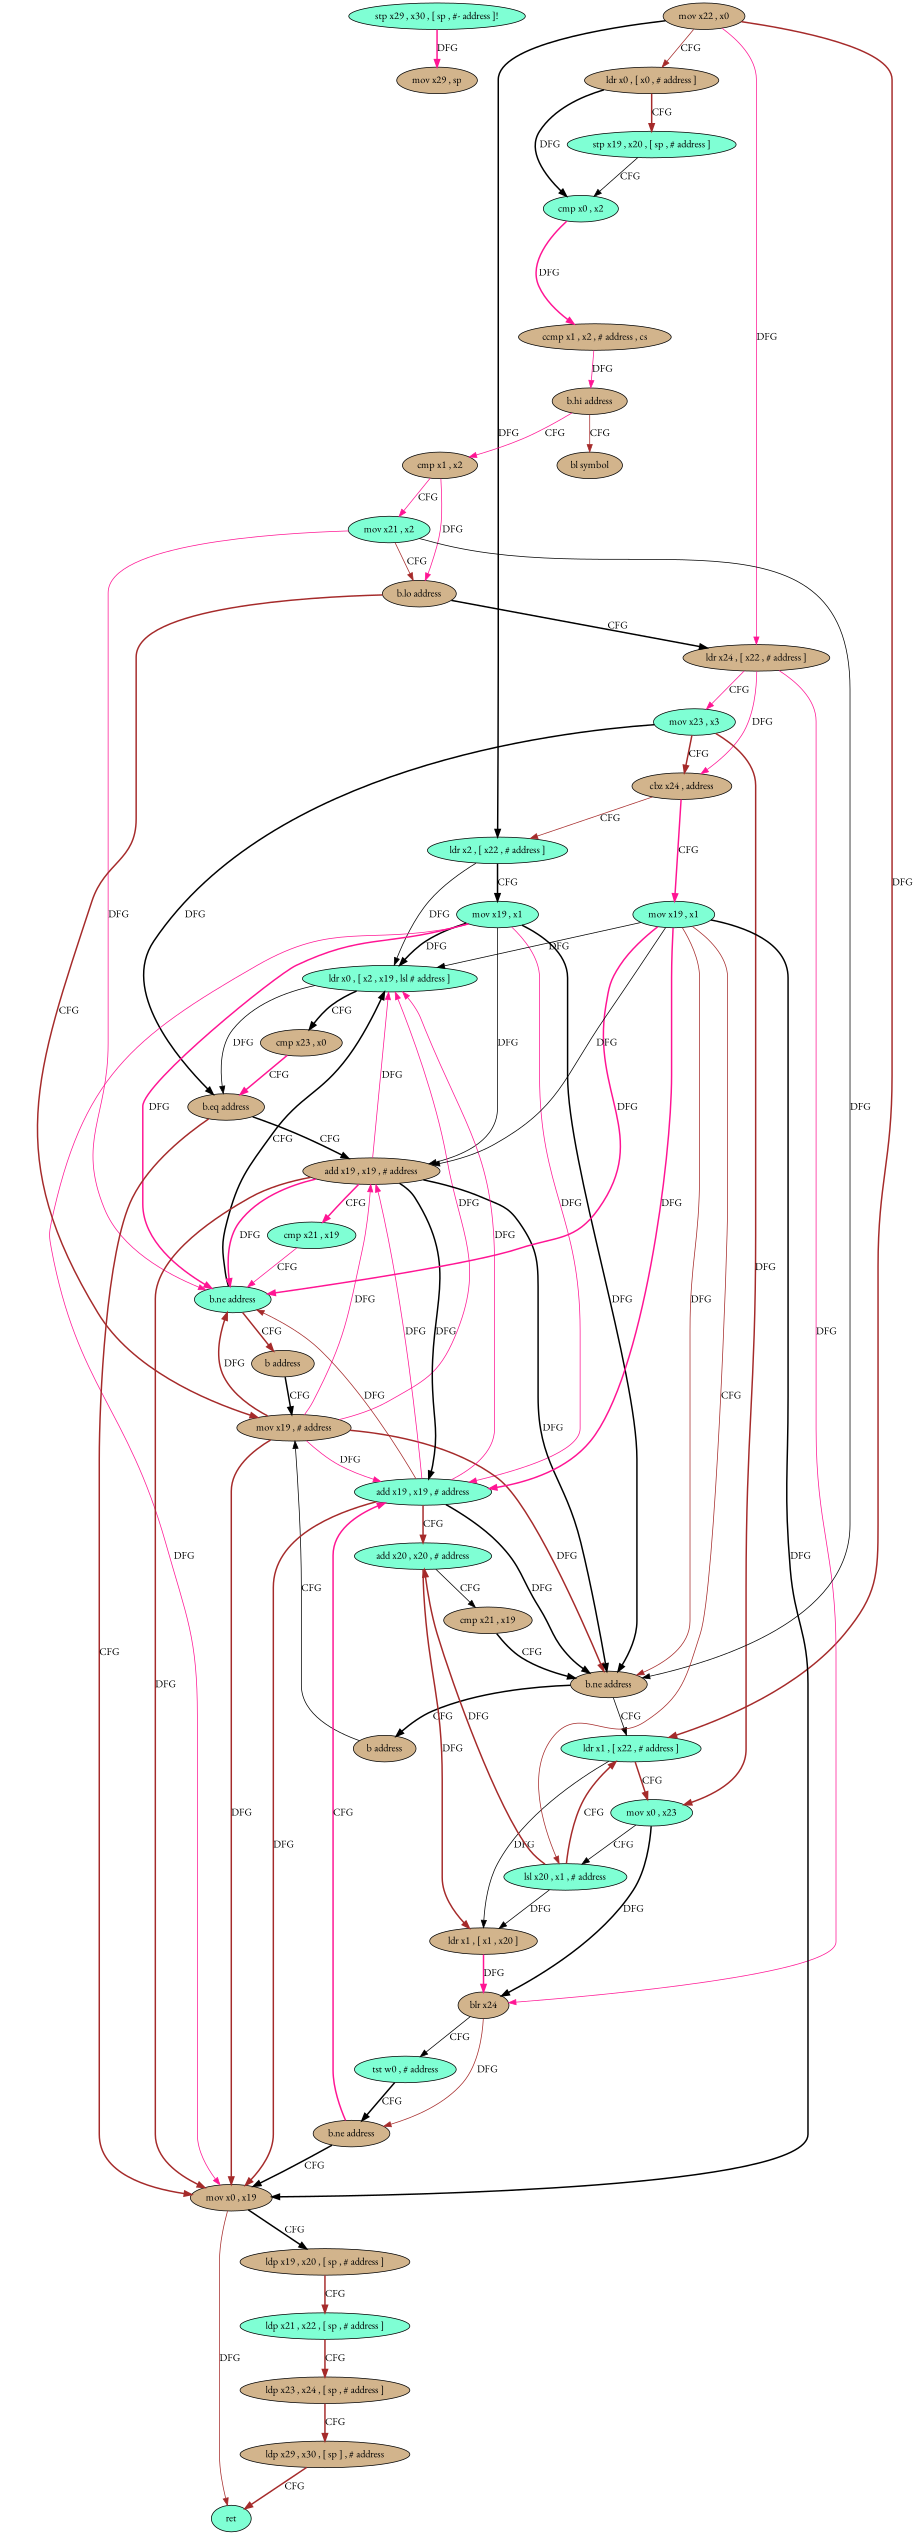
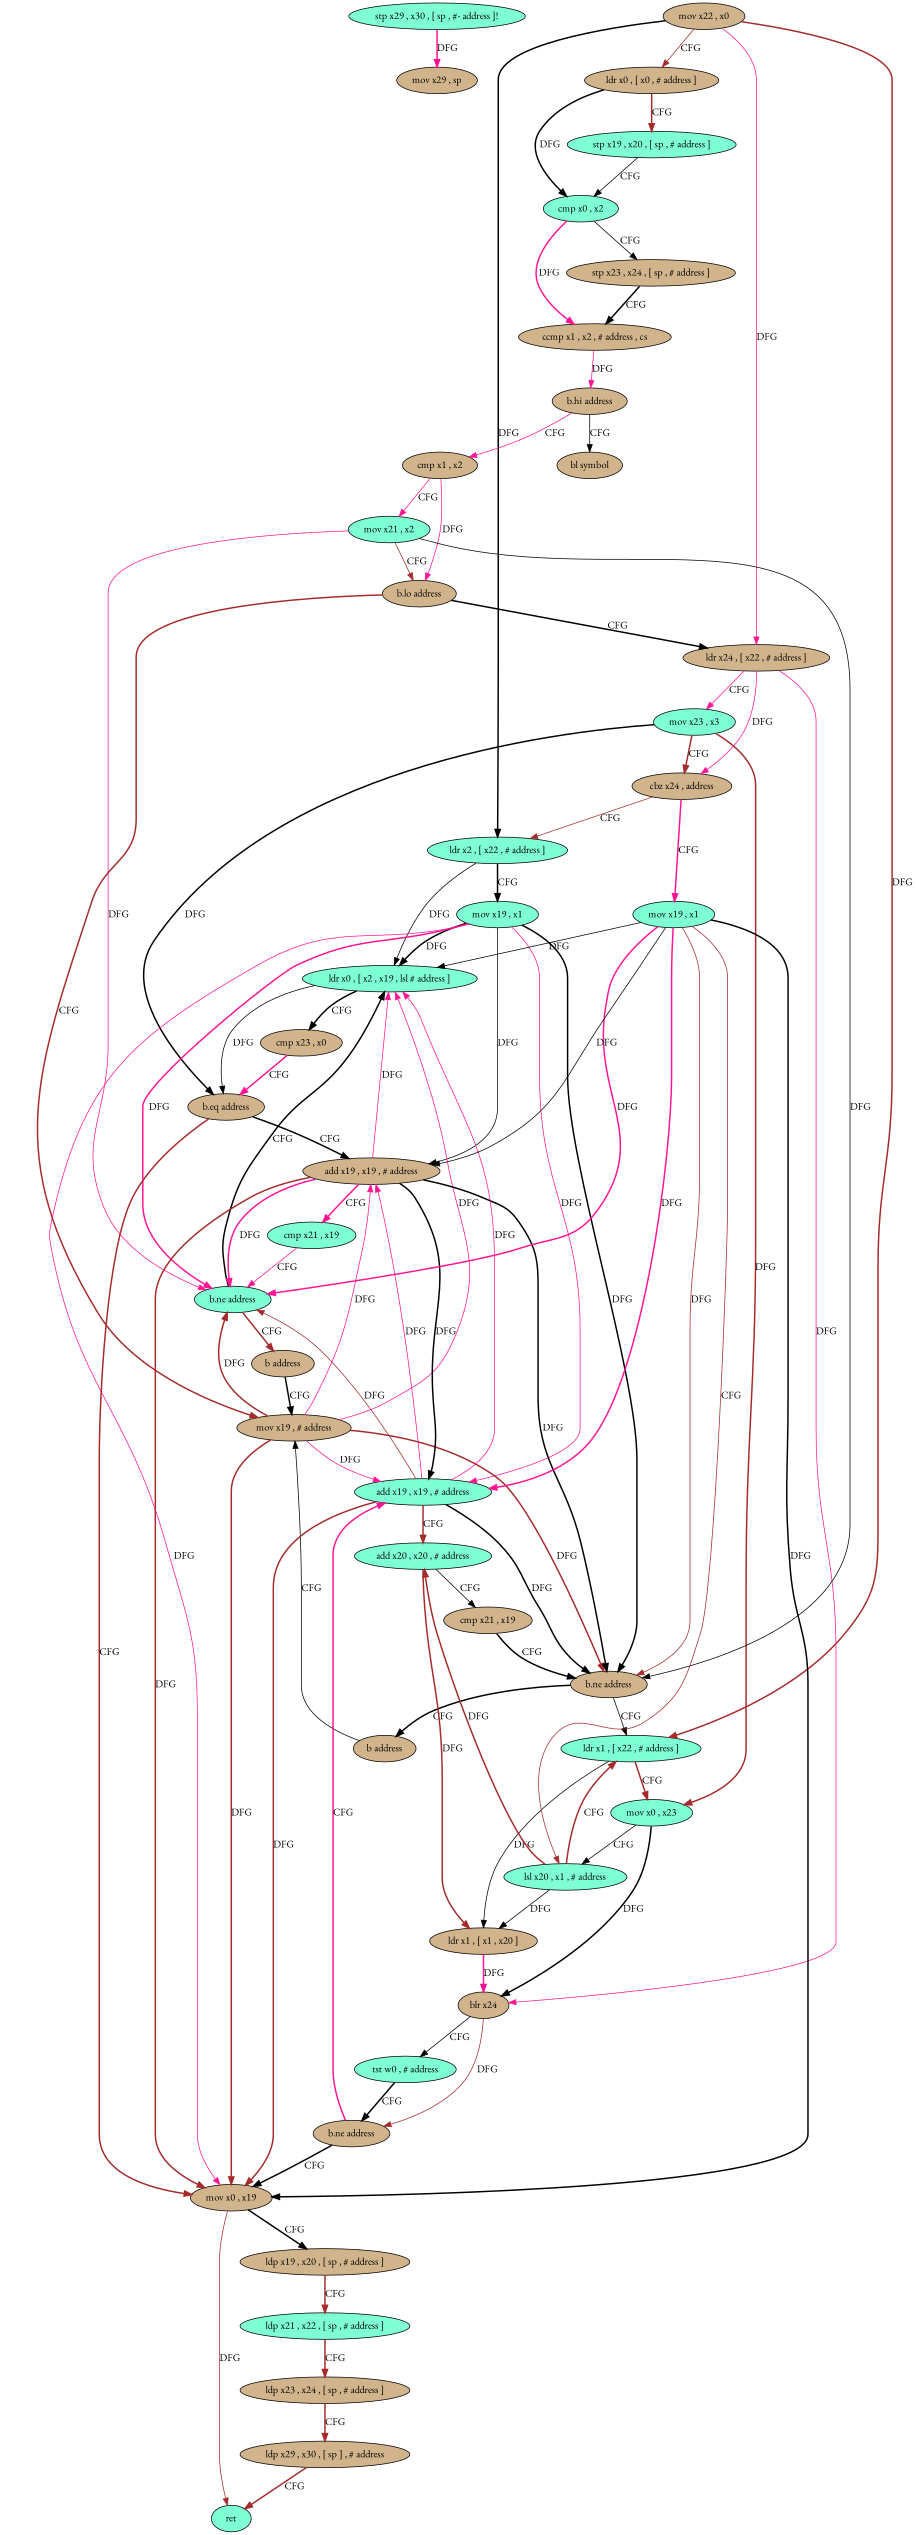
  digraph {
    fontname="EB Garamond"
    node [fillcolor=tan fontname="EB Garamond" style=filled]
    edge [color=black fontname="EB Garamond" style=bold]
    n1 [fillcolor=aquamarine label="stp x29 , x30 , [ sp , #- address ]!"]
    n2 [label="mov x29 , sp"]
    n3 [label="mov x22 , x0"]
    n4 [label="ldr x0 , [ x0 , # address ]"]
    n5 [label="ldr x24 , [ x22 , # address ]"]
    n6 [fillcolor=aquamarine label="ldr x2 , [ x22 , # address ]"]
    n7 [fillcolor=aquamarine label="ldr x1 , [ x22 , # address ]"]
    n8 [fillcolor=aquamarine label="stp x19 , x20 , [ sp , # address ]"]
    n9 [fillcolor=aquamarine label="cmp x0 , x2"]
    n10 [fillcolor=aquamarine label="mov x23 , x3"]
    n11 [label="cbz x24 , address"]
    n12 [label="blr x24"]
    n13 [fillcolor=aquamarine label="ldr x0 , [ x2 , x19 , lsl # address ]"]
    n14 [fillcolor=aquamarine label="mov x19 , x1"]
    n15 [fillcolor=aquamarine label="mov x0 , x23"]
    n16 [label="ldr x1 , [ x1 , x20 ]"]
+   n17 [label="stp x23 , x24 , [ sp , # address ]"]
    n18 [label="ccmp x1 , x2 , # address , cs"]
    n19 [label="b.hi address"]
    n20 [label="bl symbol"]
    n21 [label="cmp x1 , x2"]
    n22 [fillcolor=aquamarine label="mov x21 , x2"]
    n23 [label="b.lo address"]
    n24 [fillcolor=aquamarine label="b.ne address"]
    n25 [label="b.ne address"]
    n26 [label="mov x19 , # address"]
    n27 [label="b address"]
    n28 [label="b address"]
    n29 [label="mov x0 , x19"]
    n30 [label="add x19 , x19 , # address"]
    n31 [fillcolor=aquamarine label="add x19 , x19 , # address"]
    n32 [label="b.eq address"]
    n33 [fillcolor=aquamarine label="mov x19 , x1"]
    n34 [fillcolor=aquamarine label="tst w0 , # address"]
    n35 [label="b.ne address"]
    n36 [label="ldp x19 , x20 , [ sp , # address ]"]
    n37 [fillcolor=aquamarine label=ret]
    n38 [label="cmp x23 , x0"]
    n39 [fillcolor=aquamarine label="cmp x21 , x19"]
    n40 [fillcolor=aquamarine label="add x20 , x20 , # address"]
    n41 [fillcolor=aquamarine label="lsl x20 , x1 , # address"]
    n42 [fillcolor=aquamarine label="ldp x21 , x22 , [ sp , # address ]"]
    n43 [label="cmp x21 , x19"]
    n44 [label="ldp x23 , x24 , [ sp , # address ]"]
    n45 [label="ldp x29 , x30 , [ sp ] , # address"]
    n1 -> n2 [color=deeppink label=DFG]
    n3 -> n4 [color=brown label=CFG style=solid]
    n3 -> n5 [color=deeppink label=DFG style=solid]
    n3 -> n6 [label=DFG]
    n3 -> n7 [color=brown label=DFG]
    n4 -> n8 [color=brown label=CFG]
    n4 -> n9 [label=DFG]
    n5 -> n10 [color=deeppink label=CFG style=solid]
    n5 -> n11 [color=deeppink label=DFG style=solid]
    n5 -> n12 [color=deeppink label=DFG style=solid]
    n6 -> n13 [label=DFG style=solid]
    n6 -> n14 [label=CFG]
    n7 -> n15 [color=brown label=CFG]
    n7 -> n16 [label=DFG style=solid]
    n8 -> n9 [label=CFG style=solid]
+   n9 -> n17 [label=CFG style=solid]
    n9 -> n18 [color=deeppink label=DFG]
    n10 -> n11 [color=brown label=CFG]
    n10 -> n15 [color=brown label=DFG]
    n10 -> n32 [label=DFG]
    n11 -> n6 [color=brown label=CFG style=solid]
    n11 -> n33 [color=deeppink label=CFG]
    n12 -> n34 [label=CFG style=solid]
    n12 -> n35 [color=brown label=DFG style=solid]
    n13 -> n32 [label=DFG style=solid]
    n13 -> n38 [label=CFG]
    n14 -> n13 [label=DFG]
    n14 -> n24 [color=deeppink label=DFG]
    n14 -> n25 [label=DFG]
    n14 -> n29 [color=deeppink label=DFG style=solid]
    n14 -> n30 [label=DFG style=solid]
    n14 -> n31 [color=deeppink label=DFG style=solid]
    n15 -> n12 [label=DFG]
    n15 -> n41 [label=CFG style=solid]
    n16 -> n12 [color=deeppink label=DFG]
+   n17 -> n18 [label=CFG]
    n18 -> n19 [color=deeppink label=DFG style=solid]
-   n19 -> n20 [color=brown label=CFG style=solid]
+   n19 -> n20 [label=CFG style=solid]
    n19 -> n21 [color=deeppink label=CFG style=solid]
    n21 -> n22 [color=deeppink label=CFG style=solid]
    n21 -> n23 [color=deeppink label=DFG style=solid]
    n22 -> n23 [color=brown label=CFG style=solid]
    n22 -> n24 [color=deeppink label=DFG style=solid]
    n22 -> n25 [label=DFG style=solid]
    n23 -> n5 [label=CFG]
    n23 -> n26 [color=brown label=CFG]
    n24 -> n13 [label=CFG]
    n24 -> n27 [color=brown label=CFG]
    n25 -> n7 [label=CFG style=solid]
    n25 -> n28 [label=CFG]
    n26 -> n13 [color=deeppink label=DFG style=solid]
    n26 -> n24 [color=brown label=DFG]
    n26 -> n25 [color=brown label=DFG]
    n26 -> n29 [color=brown label=DFG]
    n26 -> n30 [color=deeppink label=DFG style=solid]
    n26 -> n31 [color=deeppink label=DFG style=solid]
    n27 -> n26 [label=CFG]
    n28 -> n26 [label=CFG style=solid]
    n29 -> n36 [label=CFG]
    n29 -> n37 [color=brown label=DFG style=solid]
    n30 -> n13 [color=deeppink label=DFG style=solid]
    n30 -> n24 [color=deeppink label=DFG]
    n30 -> n25 [label=DFG]
    n30 -> n29 [color=brown label=DFG]
    n30 -> n31 [label=DFG]
    n30 -> n39 [color=deeppink label=CFG]
    n31 -> n13 [color=deeppink label=DFG style=solid]
    n31 -> n24 [color=brown label=DFG style=solid]
    n31 -> n25 [label=DFG]
    n31 -> n29 [color=brown label=DFG]
    n31 -> n30 [color=deeppink label=DFG style=solid]
    n31 -> n40 [color=brown label=CFG]
    n32 -> n29 [color=brown label=CFG]
    n32 -> n30 [label=CFG]
    n33 -> n13 [label=DFG style=solid]
    n33 -> n24 [color=deeppink label=DFG]
    n33 -> n25 [color=brown label=DFG style=solid]
    n33 -> n29 [label=DFG]
    n33 -> n30 [label=DFG style=solid]
    n33 -> n31 [color=deeppink label=DFG]
    n33 -> n41 [color=brown label=CFG style=solid]
    n34 -> n35 [label=CFG]
    n35 -> n29 [label=CFG]
    n35 -> n31 [color=deeppink label=CFG]
    n36 -> n42 [color=brown label=CFG]
    n38 -> n32 [color=deeppink label=CFG]
    n39 -> n24 [color=deeppink label=CFG style=solid]
    n40 -> n16 [color=brown label=DFG]
    n40 -> n43 [label=CFG style=solid]
    n41 -> n7 [color=brown label=CFG]
    n41 -> n16 [label=DFG style=solid]
    n41 -> n40 [color=brown label=DFG]
    n42 -> n44 [color=brown label=CFG]
    n43 -> n25 [label=CFG]
    n44 -> n45 [color=brown label=CFG]
    n45 -> n37 [color=brown label=CFG]
  }
